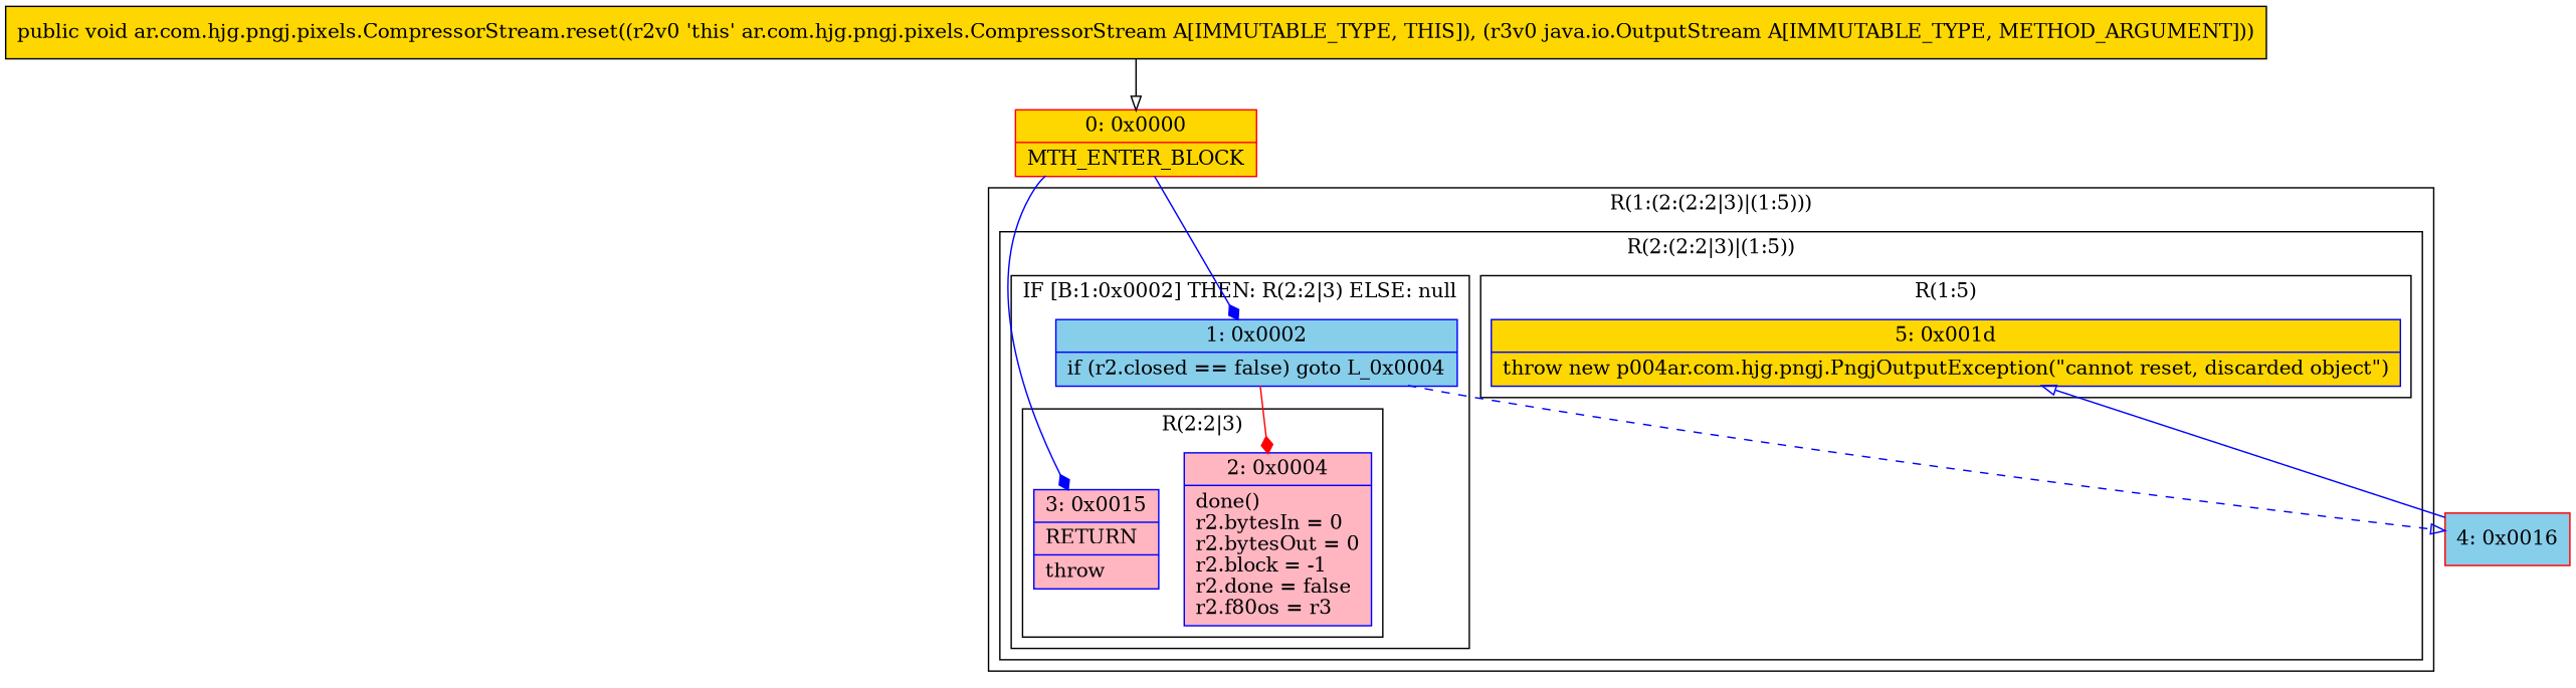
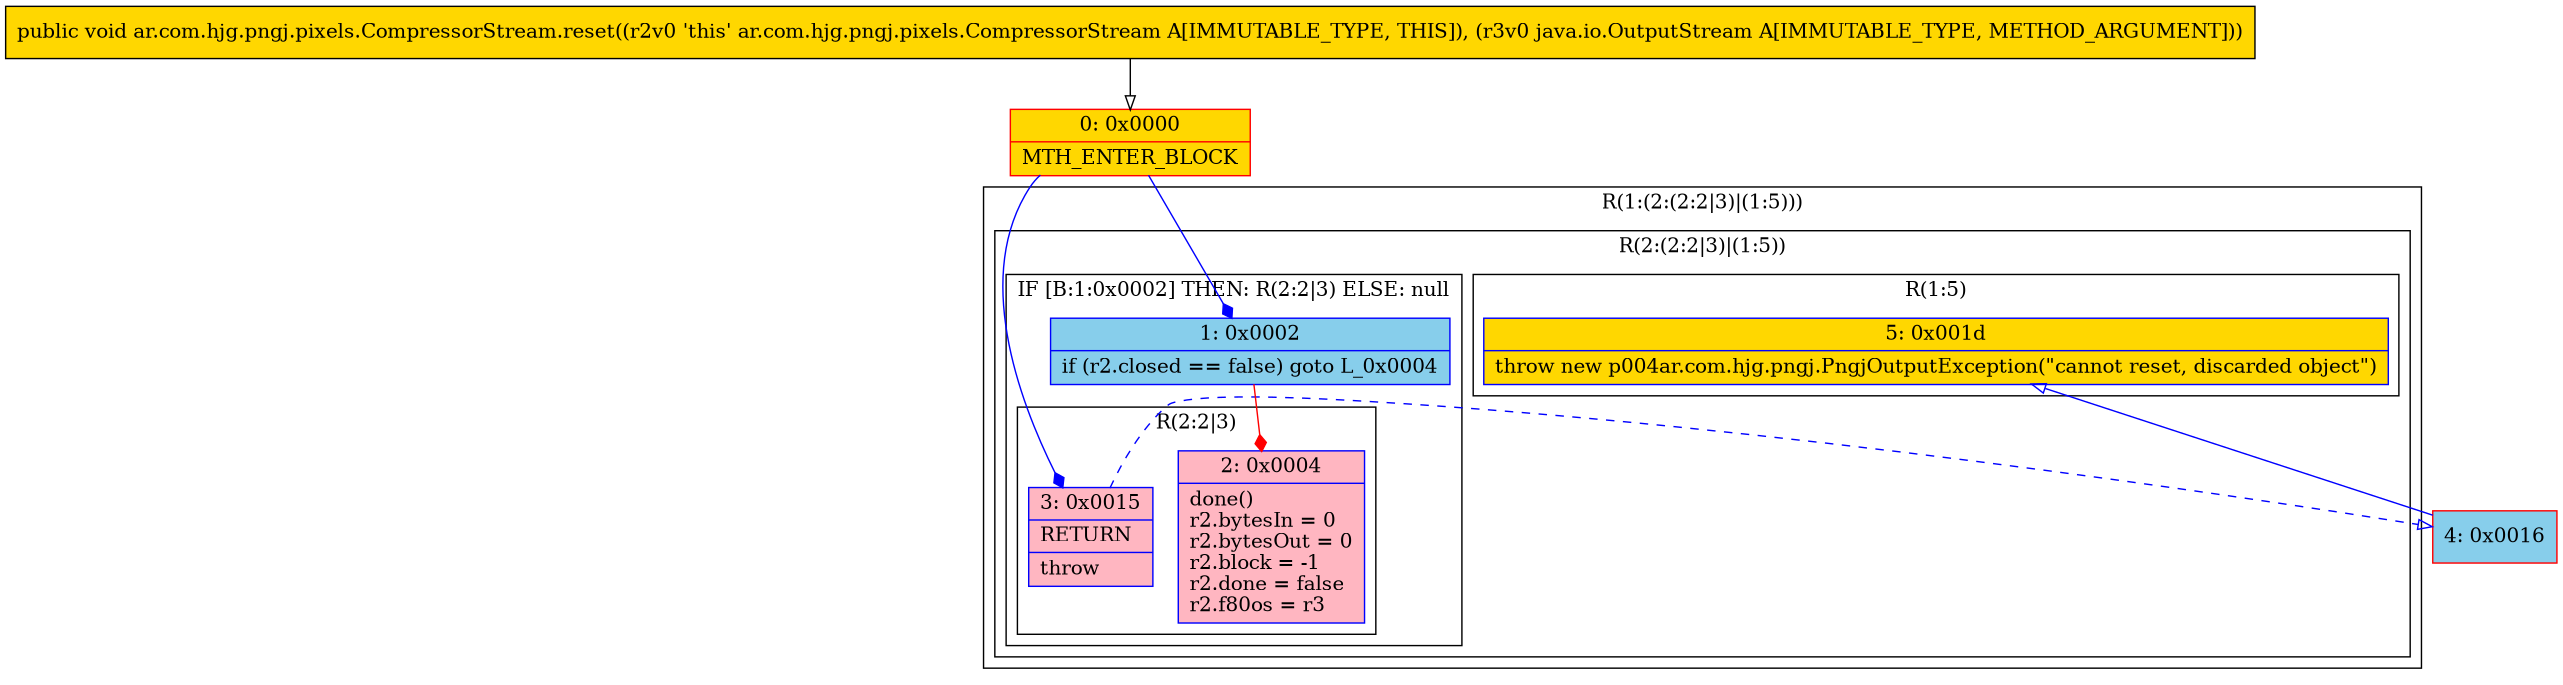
  digraph {
    node [color=blue fillcolor=gold shape=record style=filled]
    edge [arrowhead=diamond color=blue]
    n1 [fillcolor=lightpink label="{2\:\ 0x0004|done()\lr2.bytesIn = 0\lr2.bytesOut = 0\lr2.block = \-1\lr2.done = false\lr2.f80os = r3\l}"]
    n2 [fillcolor=lightpink label="{3\:\ 0x0015|RETURN\l|throw\l}"]
    n3 [fillcolor=skyblue label="{1\:\ 0x0002|if (r2.closed == false) goto L_0x0004\l}"]
    n4 [label="{5\:\ 0x001d|throw new p004ar.com.hjg.pngj.PngjOutputException(\"cannot reset, discarded object\")\l}"]
    n5 [color=red fillcolor=skyblue label="{4\:\ 0x0016}"]
    n6 [color=red label="{0\:\ 0x0000|MTH_ENTER_BLOCK\l}"]
    n7 [label="{public void ar.com.hjg.pngj.pixels.CompressorStream.reset((r2v0 'this' ar.com.hjg.pngj.pixels.CompressorStream A[IMMUTABLE_TYPE, THIS]), (r3v0 java.io.OutputStream A[IMMUTABLE_TYPE, METHOD_ARGUMENT])) }" color=""]
    subgraph cluster_1 {
      label="R(1:(2:(2:2|3)|(1:5)))"
      subgraph cluster_2 {
        label="R(2:(2:2|3)|(1:5))"
        subgraph cluster_3 {
          label="IF [B:1:0x0002] THEN: R(2:2|3) ELSE: null"
          n3
          subgraph cluster_4 {
            label="R(2:2|3)"
            n1
            n2
          }
        }
        subgraph cluster_5 {
          label="R(1:5)"
          n4
        }
      }
    }
    n3 -> n1 [color=red]
-   n3 -> n5 [arrowhead=onormal style=dashed]
+   n2 -> n5 [arrowhead=onormal style=dashed]
    n5 -> n4 [arrowhead=onormal]
    n6 -> n2
    n6 -> n3
    n7 -> n6 [arrowhead=onormal color=black]
  }
